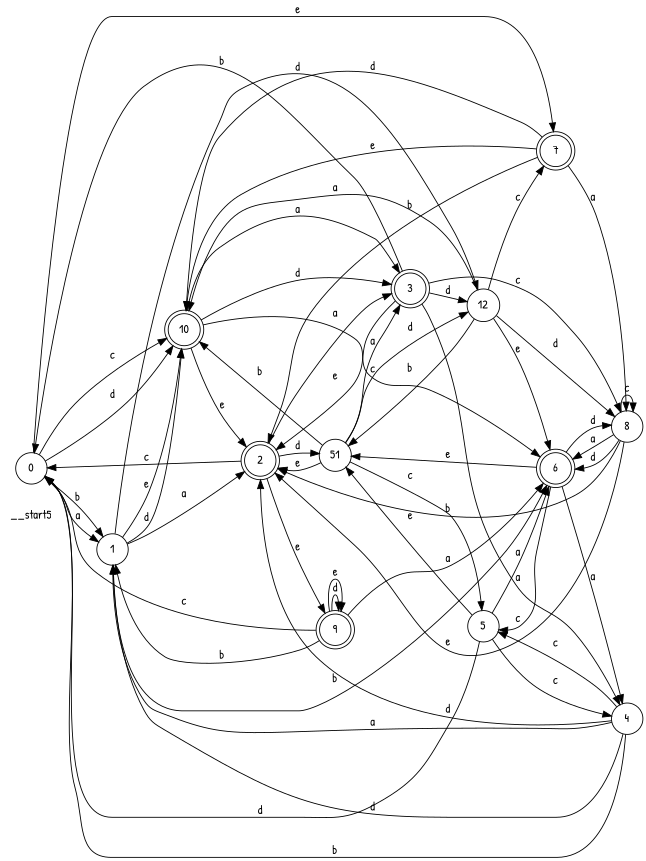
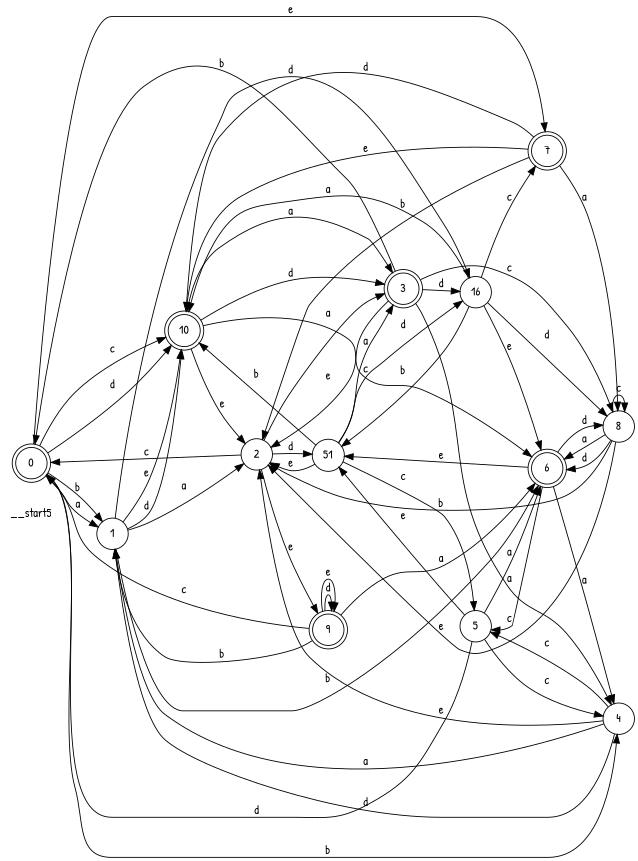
  digraph {
    fontname="Patrick Hand"
    rankdir=LR
    node [fontname="Patrick Hand" shape=circle color=black fillcolor=white style=filled]
    edge [fontname="Patrick Hand"]
    n1 [label=__start5 shape=none color="" fillcolor="" style=""]
-   n2 [label=0]
+   n2 [label=0 shape=doublecircle]
    n3 [label=1]
    n4 [label=7 shape=doublecircle style="rounded,filled"]
    n5 [label=10 shape=doublecircle style="rounded,filled"]
-   n6 [label=2 shape=doublecircle style="rounded,filled"]
+   n6 [label=2 style="rounded,filled"]
    n7 [label=6 shape=doublecircle]
-   n8 [label=12]
+   n8 [label=16]
    n9 [label=8 style="rounded,filled"]
    n10 [label=3 shape=doublecircle style="rounded,filled"]
    n11 [label=9 shape=doublecircle style="rounded,filled"]
    n12 [label=51]
    n13 [label=4]
    n14 [label=5]
    n2 -> n3 [label=a]
    n2 -> n3 [label=b]
    n2 -> n4 [label=e]
    n2 -> n5 [label=c]
    n2 -> n5 [label=d]
    n3 -> n5 [label=d]
    n3 -> n5 [label=e]
    n3 -> n6 [label=a]
    n3 -> n7 [label=b]
    n3 -> n8 [label=d]
    n4 -> n5 [label=d]
    n4 -> n5 [label=e]
    n4 -> n6 [label=b]
    n4 -> n9 [label=a]
    n5 -> n6 [label=e]
    n5 -> n7 [label=c]
    n5 -> n10 [label=a]
    n5 -> n10 [label=d]
    n6 -> n2 [label=c]
    n6 -> n10 [label=a]
    n6 -> n11 [label=e]
    n6 -> n12 [label=d]
    n7 -> n9 [label=d]
    n7 -> n12 [label=e]
    n7 -> n13 [label=a]
    n7 -> n14 [label=c]
    n8 -> n4 [label=c]
    n8 -> n5 [label=a]
    n8 -> n7 [label=e]
    n8 -> n9 [label=d]
    n8 -> n12 [label=b]
    n9 -> n6 [label=b]
    n9 -> n6 [label=e]
    n9 -> n7 [label=a]
    n9 -> n7 [label=d]
    n9 -> n9 [label=c]
    n10 -> n2 [label=b]
    n10 -> n6 [label=e]
    n10 -> n8 [label=d]
    n10 -> n9 [label=c]
    n10 -> n13 [label=a]
    n11 -> n2 [label=c]
    n11 -> n3 [label=b]
    n11 -> n7 [label=a]
    n11 -> n11 [label=d]
    n11 -> n11 [label=e]
    n12 -> n5 [label=b]
    n12 -> n6 [label=e]
    n12 -> n8 [label=d]
    n12 -> n10 [label=a]
    n12 -> n14 [label=c]
-   n13 -> n2 [label=b]
+   n2 -> n13 [label=b]
    n13 -> n3 [label=a]
    n13 -> n3 [label=d]
-   n13 -> n6 [label=d]
+   n13 -> n6 [label=e]
    n13 -> n14 [label=c]
    n14 -> n2 [label=d]
    n14 -> n7 [label=a]
    n14 -> n12 [label=e]
    n14 -> n13 [label=c]
  }
